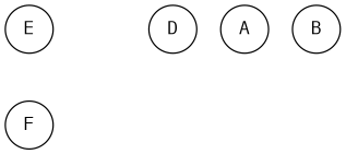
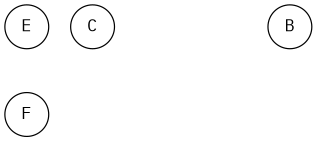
  graph {
    fontname="IBM Plex Mono"
    mindist=.1
    node [fillcolor=white fontname="IBM Plex Mono" margin=0 shape=circle style=filled]
    edge [fontname="IBM Plex Mono" style=invis]
    E
    F
-   D
-   A
+   C
    B
    subgraph sub_1 {
      E
      F
    }
    E -- F
    F -- F
  }
